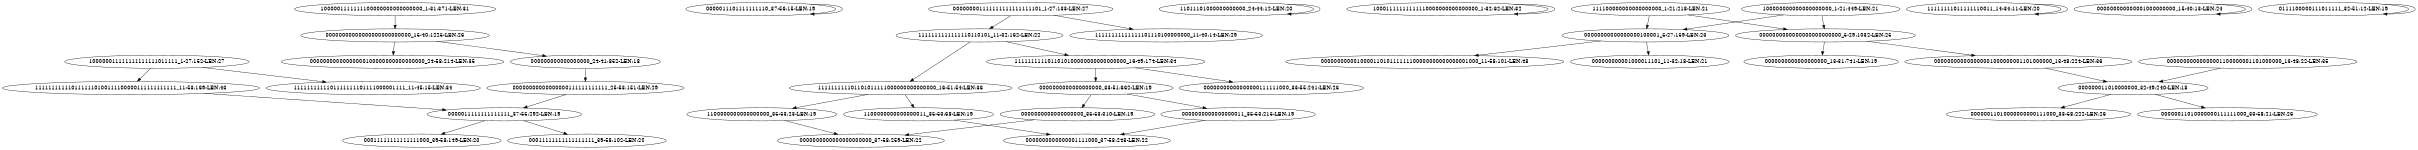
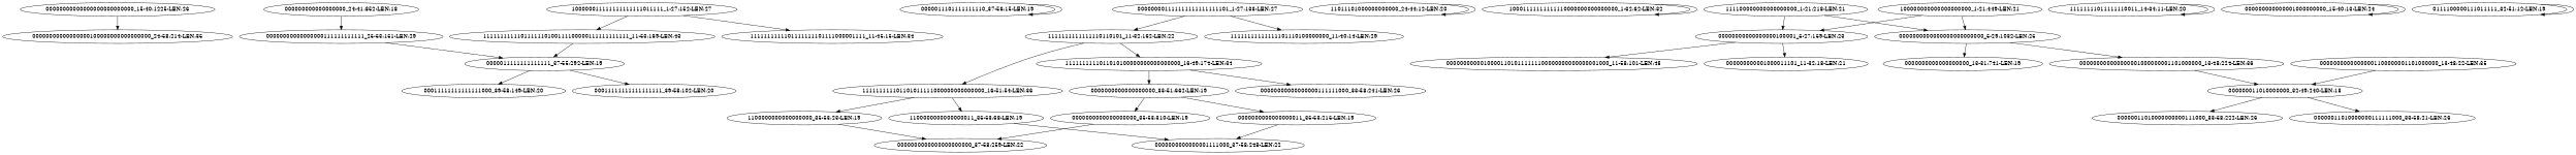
  digraph {
    "00000000000000000000000000_15-40:1225-LEN:26"
    "00000000000000000100000000000000000_24-58:214-LEN:35"
    "000000000000000000_24-41:852-LEN:18"
    "00000000000000000111111111111_25-53:151-LEN:29"
    "0000011111111111111_37-55:292-LEN:19"
    "0000011101111111110_37-56:15-LEN:19"
    "00011111111111111000_39-58:149-LEN:20"
    "00011111111111111111_39-58:102-LEN:20"
    "0000000000000000000_33-51:662-LEN:19"
    "0000000000000000000_35-53:310-LEN:19"
    "0000000000000000011_35-53:215-LEN:19"
    "0000000000000000000000_37-58:259-LEN:22"
    "0000000000000001111000_37-58:248-LEN:22"
    "100000011111111111111011111_1-27:152-LEN:27"
    "1111111111101111110100111100000111111111111_11-53:169-LEN:43"
    "1111111111101111111101111000001111_11-45:15-LEN:34"
    "11011101000000000000_24-44:12-LEN:20"
    "10001111111111110000000000000000_1-32:62-LEN:32"
    "111100000000000000000_1-21:218-LEN:21"
    "00000000000000000100001_5-27:159-LEN:23"
    "0000000000000000000000000_5-29:1032-LEN:25"
    "000000000001000011101_11-32:18-LEN:21"
    "000000000001000011010111111100000000000000001000_11-58:101-LEN:48"
    "0000000000000000000_13-31:741-LEN:19"
    "000000000000000001000000001101000000_13-48:224-LEN:36"
    "000000011010000000_32-49:240-LEN:18"
    "000000001111111111111111101_1-27:133-LEN:27"
    "1111111111111110110101_11-32:162-LEN:22"
    "11111111111111101110100000000_11-40:14-LEN:29"
    "1111111111011010100000000000000000_16-49:174-LEN:34"
    "111111111101101011111000000000000000_16-51:54-LEN:36"
-   "00000000000000000111111000_33-58:241-LEN:26" [label="00000000000000000111111000_33-55:241-LEN:26"]
+   "00000000000000000111111000_33-58:241-LEN:26"
    "1100000000000000000_35-53:23-LEN:19"
    "1100000000000000011_35-53:68-LEN:19"
    "00000000000000001100000001101000000_13-48:22-LEN:35"
    "00000011010000000000111000_33-58:222-LEN:26"
    "00000011010000000111111000_33-58:21-LEN:26"
    "11111111011111110011_14-34:11-LEN:20"
    "000000000000001000000000_15-40:13-LEN:24"
    "100000000000000000000_1-21:449-LEN:21"
    "0111100000111011111_32-51:12-LEN:19"
-   "1000001111111100000000000000000_1-31:371-LEN:31"
    "00000000000000000000000000_15-40:1225-LEN:26" -> "00000000000000000100000000000000000_24-58:214-LEN:35"
-   "00000000000000000000000000_15-40:1225-LEN:26" -> "000000000000000000_24-41:852-LEN:18"
    "000000000000000000_24-41:852-LEN:18" -> "00000000000000000111111111111_25-53:151-LEN:29"
    "00000000000000000111111111111_25-53:151-LEN:29" -> "0000011111111111111_37-55:292-LEN:19"
    "0000011111111111111_37-55:292-LEN:19" -> "00011111111111111000_39-58:149-LEN:20"
    "0000011111111111111_37-55:292-LEN:19" -> "00011111111111111111_39-58:102-LEN:20"
    "0000011101111111110_37-56:15-LEN:19" -> "0000011101111111110_37-56:15-LEN:19"
    "0000000000000000000_33-51:662-LEN:19" -> "0000000000000000000_35-53:310-LEN:19"
    "0000000000000000000_33-51:662-LEN:19" -> "0000000000000000011_35-53:215-LEN:19"
    "0000000000000000000_35-53:310-LEN:19" -> "0000000000000000000000_37-58:259-LEN:22"
    "0000000000000000011_35-53:215-LEN:19" -> "0000000000000001111000_37-58:248-LEN:22"
    "100000011111111111111011111_1-27:152-LEN:27" -> "1111111111101111110100111100000111111111111_11-53:169-LEN:43"
    "100000011111111111111011111_1-27:152-LEN:27" -> "1111111111101111111101111000001111_11-45:15-LEN:34"
    "1111111111101111110100111100000111111111111_11-53:169-LEN:43" -> "0000011111111111111_37-55:292-LEN:19"
    "11011101000000000000_24-44:12-LEN:20" -> "11011101000000000000_24-44:12-LEN:20"
    "10001111111111110000000000000000_1-32:62-LEN:32" -> "10001111111111110000000000000000_1-32:62-LEN:32"
    "111100000000000000000_1-21:218-LEN:21" -> "00000000000000000100001_5-27:159-LEN:23"
    "111100000000000000000_1-21:218-LEN:21" -> "0000000000000000000000000_5-29:1032-LEN:25"
    "00000000000000000100001_5-27:159-LEN:23" -> "000000000001000011101_11-32:18-LEN:21"
    "00000000000000000100001_5-27:159-LEN:23" -> "000000000001000011010111111100000000000000001000_11-58:101-LEN:48"
    "0000000000000000000000000_5-29:1032-LEN:25" -> "0000000000000000000_13-31:741-LEN:19"
    "0000000000000000000000000_5-29:1032-LEN:25" -> "000000000000000001000000001101000000_13-48:224-LEN:36"
    "000000000000000001000000001101000000_13-48:224-LEN:36" -> "000000011010000000_32-49:240-LEN:18"
    "000000011010000000_32-49:240-LEN:18" -> "00000011010000000000111000_33-58:222-LEN:26"
    "000000011010000000_32-49:240-LEN:18" -> "00000011010000000111111000_33-58:21-LEN:26"
    "000000001111111111111111101_1-27:133-LEN:27" -> "1111111111111110110101_11-32:162-LEN:22"
    "000000001111111111111111101_1-27:133-LEN:27" -> "11111111111111101110100000000_11-40:14-LEN:29"
    "1111111111111110110101_11-32:162-LEN:22" -> "1111111111011010100000000000000000_16-49:174-LEN:34"
    "1111111111111110110101_11-32:162-LEN:22" -> "111111111101101011111000000000000000_16-51:54-LEN:36"
    "1111111111011010100000000000000000_16-49:174-LEN:34" -> "0000000000000000000_33-51:662-LEN:19"
    "1111111111011010100000000000000000_16-49:174-LEN:34" -> "00000000000000000111111000_33-58:241-LEN:26"
    "111111111101101011111000000000000000_16-51:54-LEN:36" -> "1100000000000000000_35-53:23-LEN:19"
    "111111111101101011111000000000000000_16-51:54-LEN:36" -> "1100000000000000011_35-53:68-LEN:19"
    "1100000000000000000_35-53:23-LEN:19" -> "0000000000000000000000_37-58:259-LEN:22"
    "1100000000000000011_35-53:68-LEN:19" -> "0000000000000001111000_37-58:248-LEN:22"
    "00000000000000001100000001101000000_13-48:22-LEN:35" -> "000000011010000000_32-49:240-LEN:18"
    "11111111011111110011_14-34:11-LEN:20" -> "11111111011111110011_14-34:11-LEN:20"
    "000000000000001000000000_15-40:13-LEN:24" -> "000000000000001000000000_15-40:13-LEN:24"
    "100000000000000000000_1-21:449-LEN:21" -> "00000000000000000100001_5-27:159-LEN:23"
    "100000000000000000000_1-21:449-LEN:21" -> "0000000000000000000000000_5-29:1032-LEN:25"
    "0111100000111011111_32-51:12-LEN:19" -> "0111100000111011111_32-51:12-LEN:19"
-   "1000001111111100000000000000000_1-31:371-LEN:31" -> "00000000000000000000000000_15-40:1225-LEN:26"
  }
